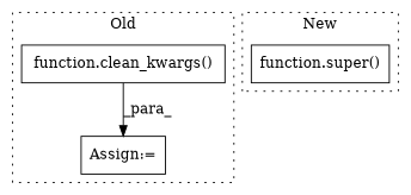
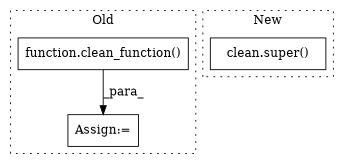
  digraph {
    node [a=75 shape=box]
-   n1 [l="13,1" label="function.clean_kwargs()" s="3765,3800"]
+   n1 [l="13,1" label="function.clean_function()" s="3765,3800"]
    n2 [a=68 l=3 label="Assign:=" s=3762]
-   n3 [l=7 label="function.super()" s=1917]
+   n3 [l=7 label="clean.super()" s=1917]
    subgraph cluster_1 {
      label=Old
      style=dotted
      n1
      n2
    }
    subgraph cluster_2 {
      label=New
      style=dotted
      n3
    }
    n1 -> n2 [label=_para_]
  }
